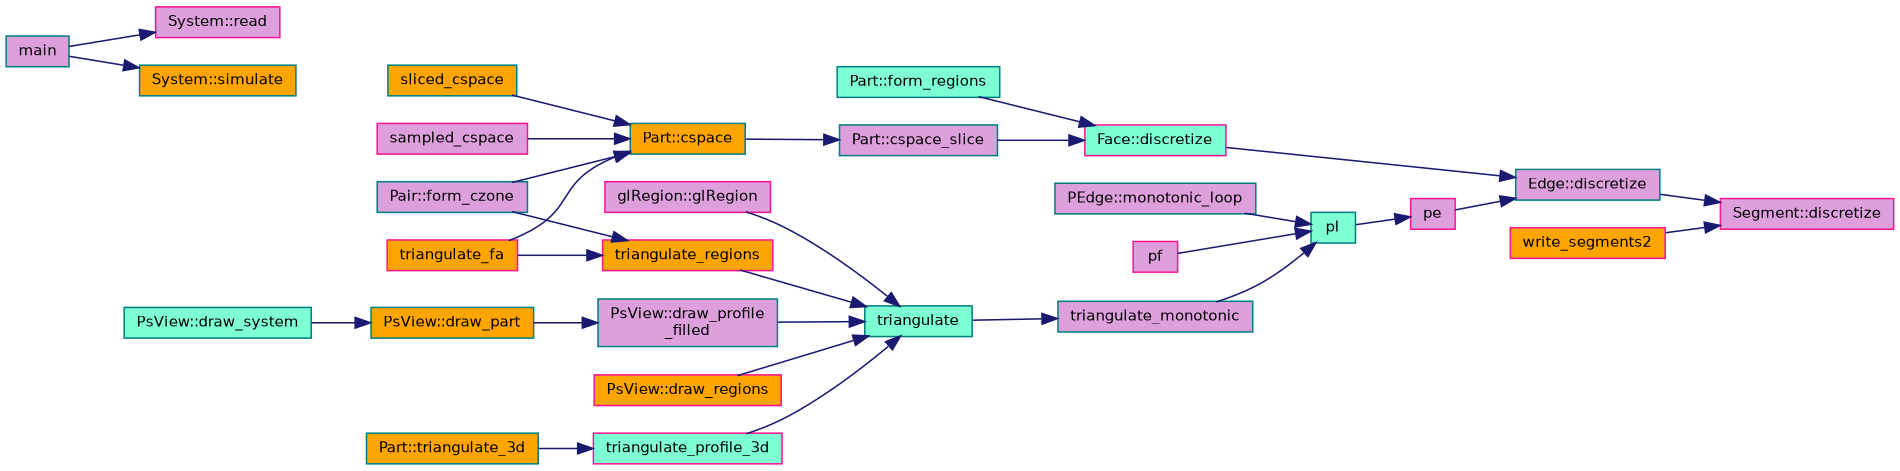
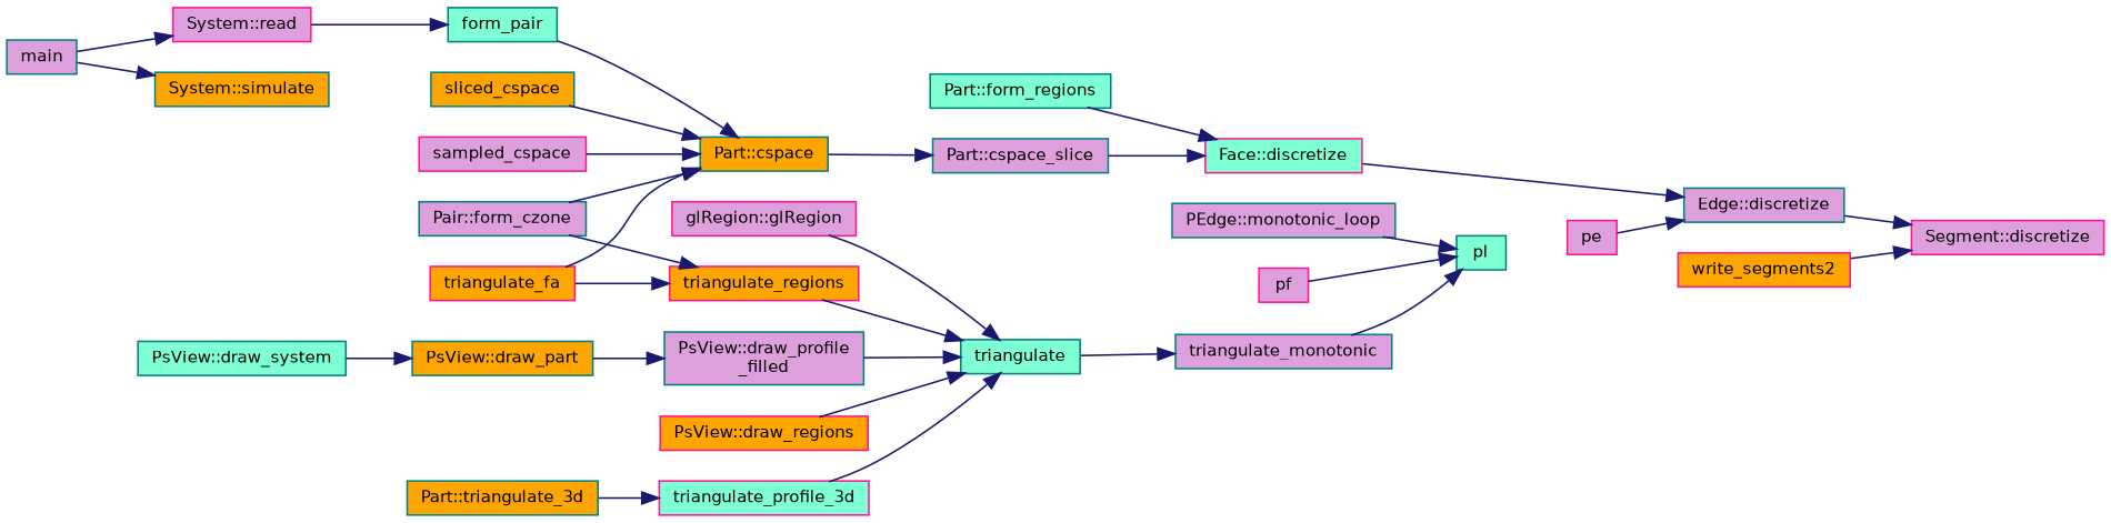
  digraph {
    rankdir=RL
    node [color=teal fillcolor=plum fontname=Helvetica fontsize=10 shape=record style=filled]
    edge [color=midnightblue dir=back fontname=Helvetica fontsize=10 labelfontname=Helvetica labelfontsize=10 style=solid]
    n1 [color=deeppink fontcolor=black height=0.2 label="Segment::discretize" width=0.4]
    n2 [height=0.2 label="Edge::discretize" width=0.4]
    n3 [color=deeppink fillcolor=orange height=0.2 label=write_segments2 width=0.4]
    n4 [color=deeppink fillcolor=aquamarine height=0.2 label="Face::discretize" width=0.4]
    n5 [color=deeppink height=0.2 label=pe width=0.4]
    n6 [fillcolor=aquamarine height=0.2 label="Part::form_regions" width=0.4]
    n7 [height=0.2 label="Part::cspace_slice" width=0.4]
    n8 [fillcolor=aquamarine height=0.2 label=pl width=0.4]
    n9 [fillcolor=orange height=0.2 label="Part::cspace" width=0.4]
    n10 [height=0.2 label="Pair::form_czone" width=0.4]
+   n11 [fillcolor=aquamarine height=0.2 label=form_pair width=0.4]
    n12 [color=deeppink height=0.2 label=sampled_cspace width=0.4]
    n13 [fillcolor=orange height=0.2 label=sliced_cspace width=0.4]
    n14 [color=deeppink fillcolor=orange height=0.2 label=triangulate_fa width=0.4]
    n15 [color=deeppink height=0.2 label="System::read" width=0.4]
    n16 [height=0.2 label=main width=0.4]
    n17 [height=0.2 label="PEdge::monotonic_loop" width=0.4]
    n18 [color=deeppink height=0.2 label=pf width=0.4]
    n19 [height=0.2 label=triangulate_monotonic width=0.4]
    n20 [fillcolor=aquamarine height=0.2 label=triangulate width=0.4]
    n21 [color=deeppink fillcolor=orange height=0.2 label="PsView::draw_regions" width=0.4]
    n22 [height=0.2 label="PsView::draw_profile\l_filled" width=0.4]
    n23 [color=deeppink height=0.2 label="glRegion::glRegion" width=0.4]
    n24 [color=deeppink fillcolor=aquamarine height=0.2 label=triangulate_profile_3d width=0.4]
    n25 [color=deeppink fillcolor=orange height=0.2 label=triangulate_regions width=0.4]
    n26 [fillcolor=orange height=0.2 label="PsView::draw_part" width=0.4]
    n27 [fillcolor=orange height=0.2 label="Part::triangulate_3d" width=0.4]
    n28 [fillcolor=aquamarine height=0.2 label="PsView::draw_system" width=0.4]
    n29 [fillcolor=orange height=0.2 label="System::simulate" width=0.4]
    n1 -> n2
    n1 -> n3
    n2 -> n4
    n2 -> n5
    n4 -> n6
    n4 -> n7
-   n5 -> n8
    n7 -> n9
    n8 -> n17
    n8 -> n18
    n8 -> n19
    n9 -> n10
+   n9 -> n11
    n9 -> n12
    n9 -> n13
    n9 -> n14
+   n11 -> n15
    n15 -> n16
    n19 -> n20
    n20 -> n21
    n20 -> n22
    n20 -> n23
    n20 -> n24
    n20 -> n25
    n22 -> n26
    n24 -> n27
    n25 -> n10
    n25 -> n14
    n26 -> n28
    n29 -> n16
  }
